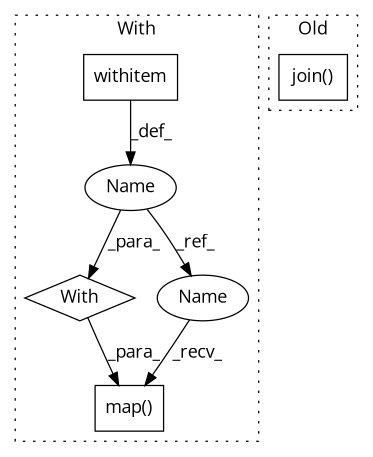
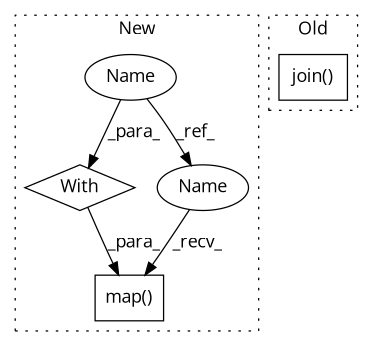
  digraph {
    fontname="Open Sans"
    node [a=75 fontname="Open Sans" l="13,1" shape=box]
    edge [fontname="Open Sans"]
    n1 [label="map()" s="3068,3102"]
    n2 [a=39 l="5,52" label=With s="2988,3003" shape=diamond]
-   n3 [a=49 l=10 label=withitem s=2993]
    n4 [a=87 l=8 label=Name s=3037 shape=ellipse]
    n5 [a=87 l=8 label=Name s=3068 shape=ellipse]
    n6 [label="join()" s="2615,2649"]
    subgraph cluster_1 {
-     label=With
+     label=New
      style=dotted
      n1
      n2
-     n3
      n4
      n5
    }
    subgraph cluster_2 {
      label=Old
      style=dotted
      n6
    }
    n2 -> n1 [label=_para_]
-   n3 -> n4 [label=_def_]
    n4 -> n2 [label=_para_]
    n4 -> n5 [label=_ref_]
    n5 -> n1 [label=_recv_]
  }
